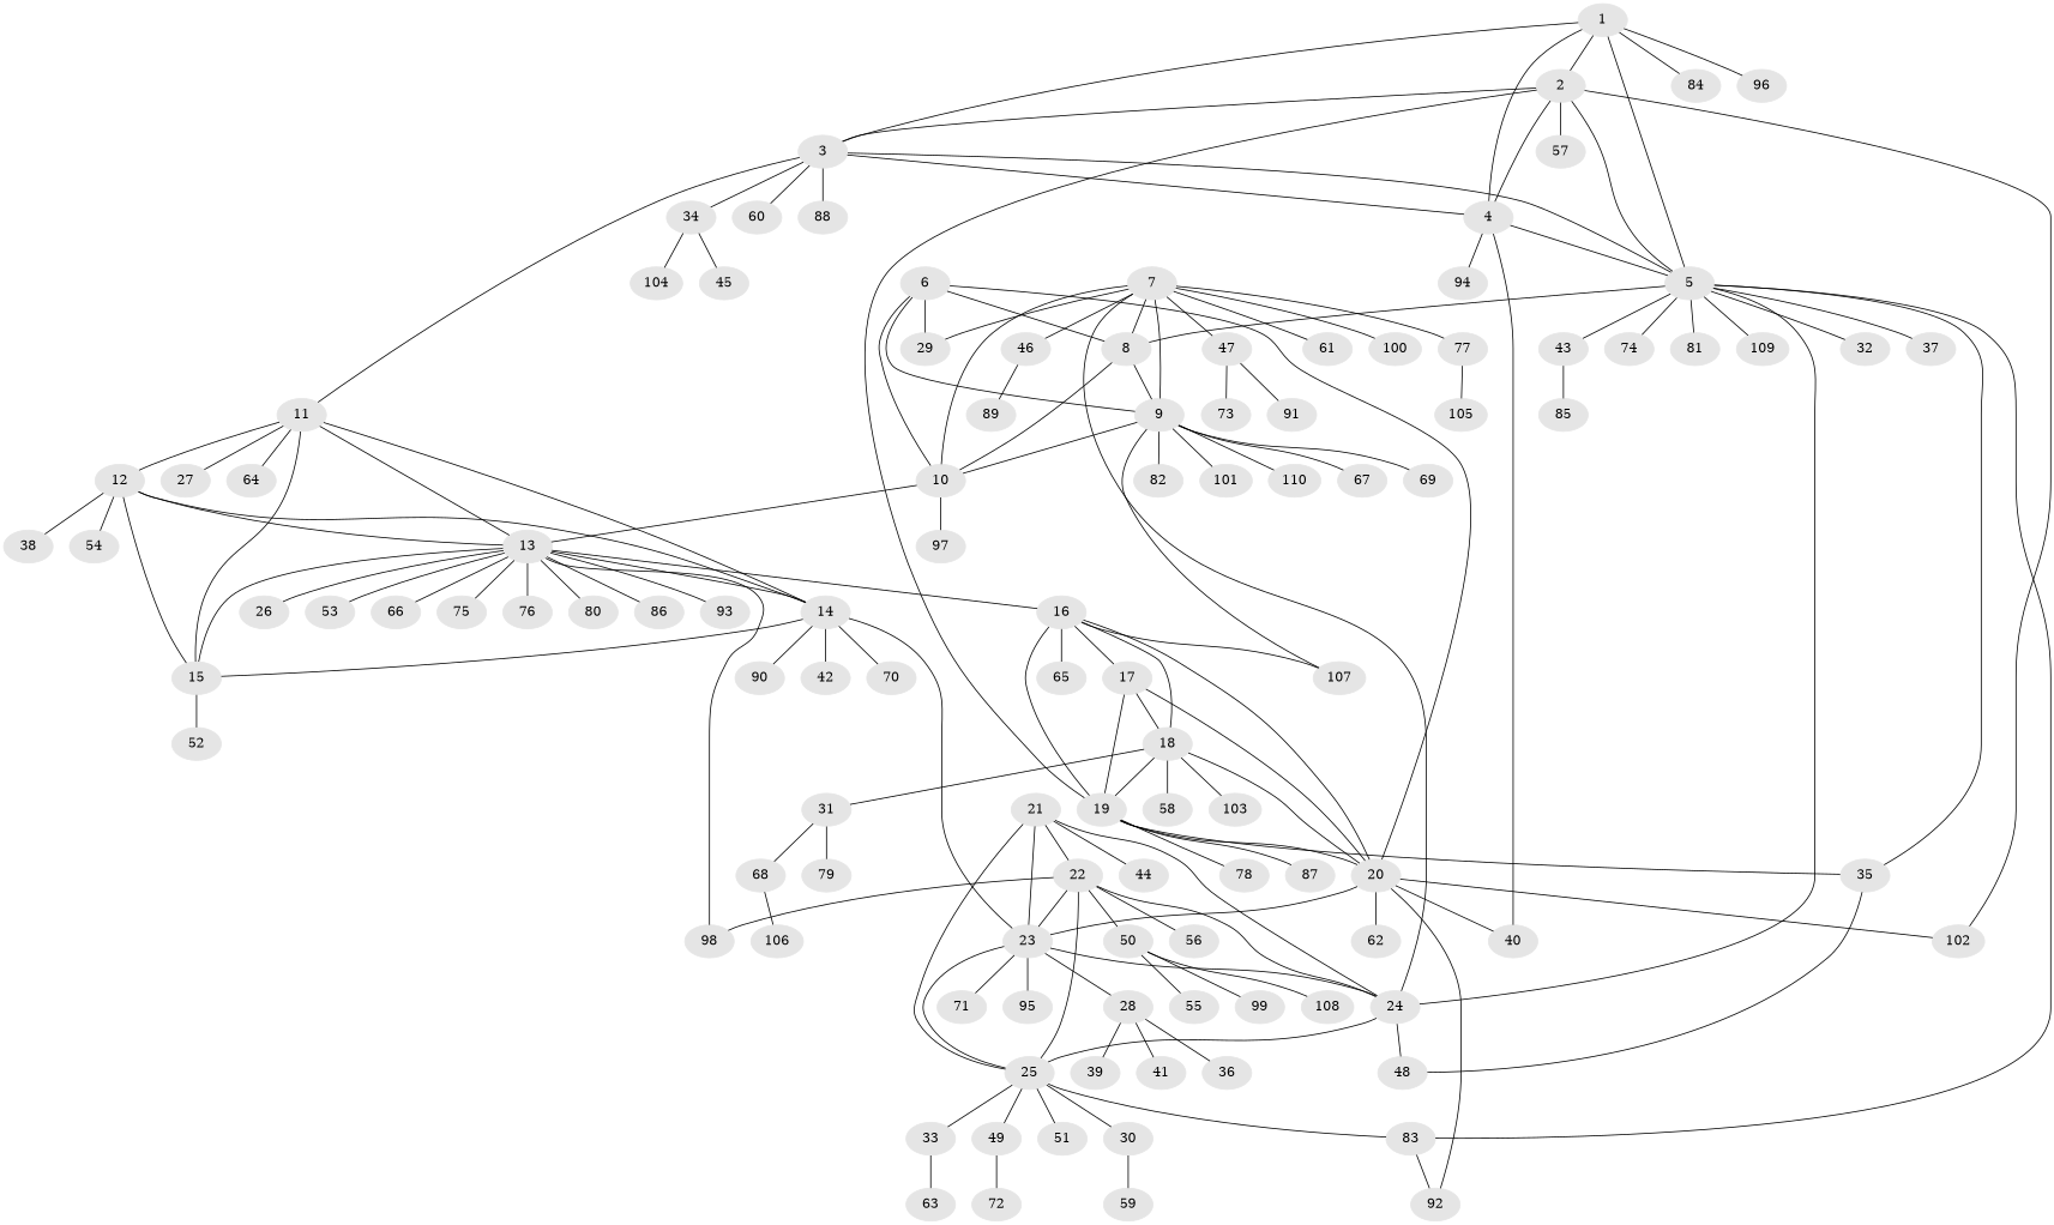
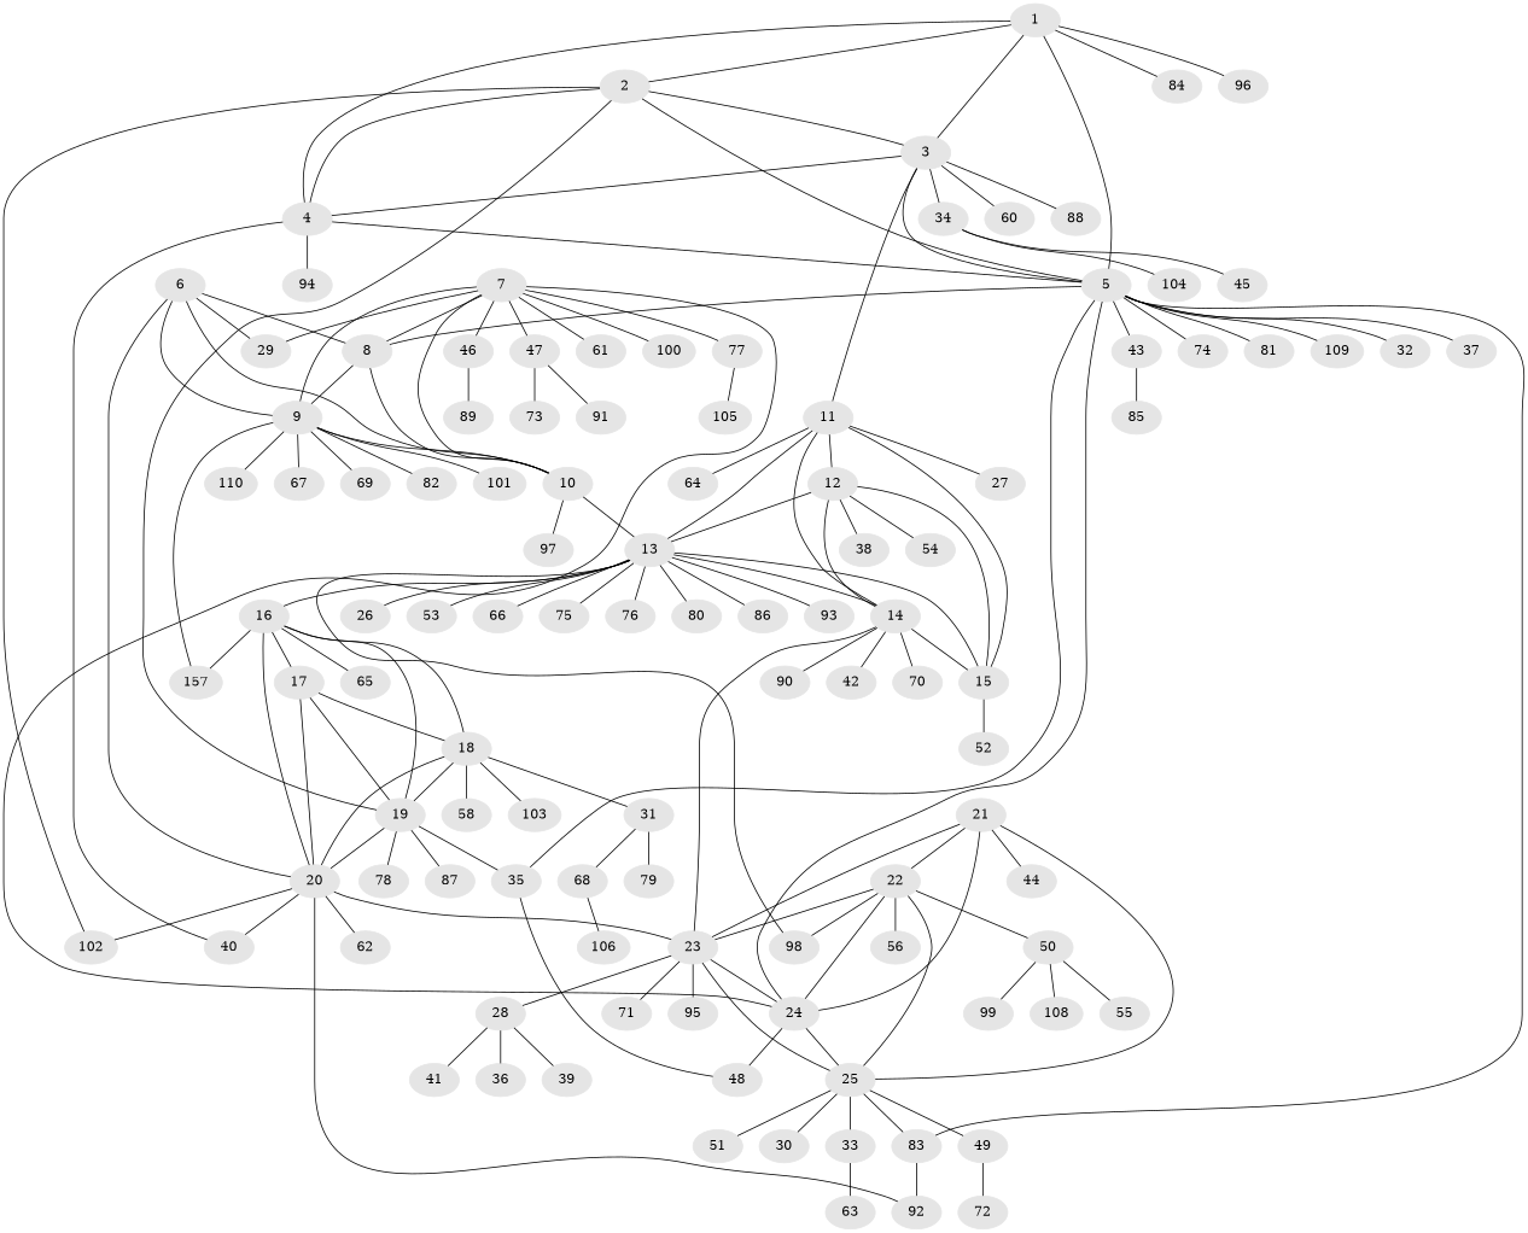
  graph {
    node [color=gray90 style=filled]
    1
    2
    3
    4
    5
    84
    96
    19
-   57
    102
    11
    34
    60
    88
    40
    94
    8
    24
    32
    35
    37
    43
    74
    81
    83
    109
    20
    78
    87
    13
    12
    14
    15
    27
    64
    45
    104
    9
    10
    25
    48
    85
    92
    6
    29
    7
    46
    47
    61
    77
    100
    67
    69
    82
    101
-   107
+   107 [label=157]
    110
    97
    23
    62
    89
    73
    91
    105
    16
    26
    53
    66
    75
    76
    80
    86
    93
    98
    38
    54
    42
    70
    90
    52
    17
    18
    65
    28
    71
    95
    31
    58
    103
    68
    79
    21
    22
    44
    50
    56
    30
    33
    49
    51
    55
    99
    108
    36
    39
    41
-   59
    63
    72
    106
    1 -- 2
    1 -- 3
    1 -- 4
    1 -- 5
    1 -- 84
    1 -- 96
    2 -- 3
    2 -- 4
    2 -- 5
    2 -- 19
-   2 -- 57
    2 -- 102
    3 -- 4
    3 -- 5
    3 -- 11
    3 -- 34
    3 -- 60
    3 -- 88
    4 -- 5
    4 -- 40
    4 -- 94
    5 -- 8
    5 -- 24
    5 -- 32
    5 -- 35
    5 -- 37
    5 -- 43
    5 -- 74
    5 -- 81
    5 -- 83
    5 -- 109
    19 -- 35
    19 -- 20
    19 -- 78
    19 -- 87
    11 -- 13
    11 -- 12
    11 -- 14
    11 -- 15
    11 -- 27
    11 -- 64
    34 -- 45
    34 -- 104
    8 -- 9
    8 -- 10
    24 -- 25
    24 -- 48
    35 -- 48
    43 -- 85
    83 -- 92
    20 -- 102
    20 -- 40
    20 -- 92
    20 -- 23
    20 -- 62
    13 -- 14
    13 -- 15
    13 -- 16
    13 -- 26
    13 -- 53
    13 -- 66
    13 -- 75
    13 -- 76
    13 -- 80
    13 -- 86
    13 -- 93
    13 -- 98
    12 -- 13
    12 -- 14
    12 -- 15
    12 -- 38
    12 -- 54
    14 -- 15
    14 -- 23
    14 -- 42
    14 -- 70
    14 -- 90
    15 -- 52
    9 -- 10
    9 -- 67
    9 -- 69
    9 -- 82
    9 -- 101
    9 -- 107
    9 -- 110
    10 -- 13
    10 -- 97
    25 -- 83
    25 -- 30
    25 -- 33
    25 -- 49
    25 -- 51
    6 -- 8
    6 -- 20
    6 -- 9
    6 -- 10
    6 -- 29
    7 -- 8
    7 -- 24
    7 -- 9
    7 -- 10
    7 -- 29
    7 -- 46
    7 -- 47
    7 -- 61
    7 -- 77
    7 -- 100
    46 -- 89
    47 -- 73
    47 -- 91
    77 -- 105
    23 -- 24
    23 -- 25
    23 -- 28
    23 -- 71
    23 -- 95
    16 -- 19
    16 -- 20
    16 -- 107
    16 -- 17
    16 -- 18
    16 -- 65
    17 -- 19
    17 -- 20
    17 -- 18
    18 -- 19
    18 -- 20
    18 -- 31
    18 -- 58
    18 -- 103
    28 -- 36
    28 -- 39
    28 -- 41
    31 -- 68
    31 -- 79
    68 -- 106
    21 -- 24
    21 -- 25
    21 -- 23
    21 -- 22
    21 -- 44
    22 -- 24
    22 -- 25
    22 -- 23
    22 -- 98
    22 -- 50
    22 -- 56
    50 -- 55
    50 -- 99
    50 -- 108
-   30 -- 59
    33 -- 63
    49 -- 72
  }
